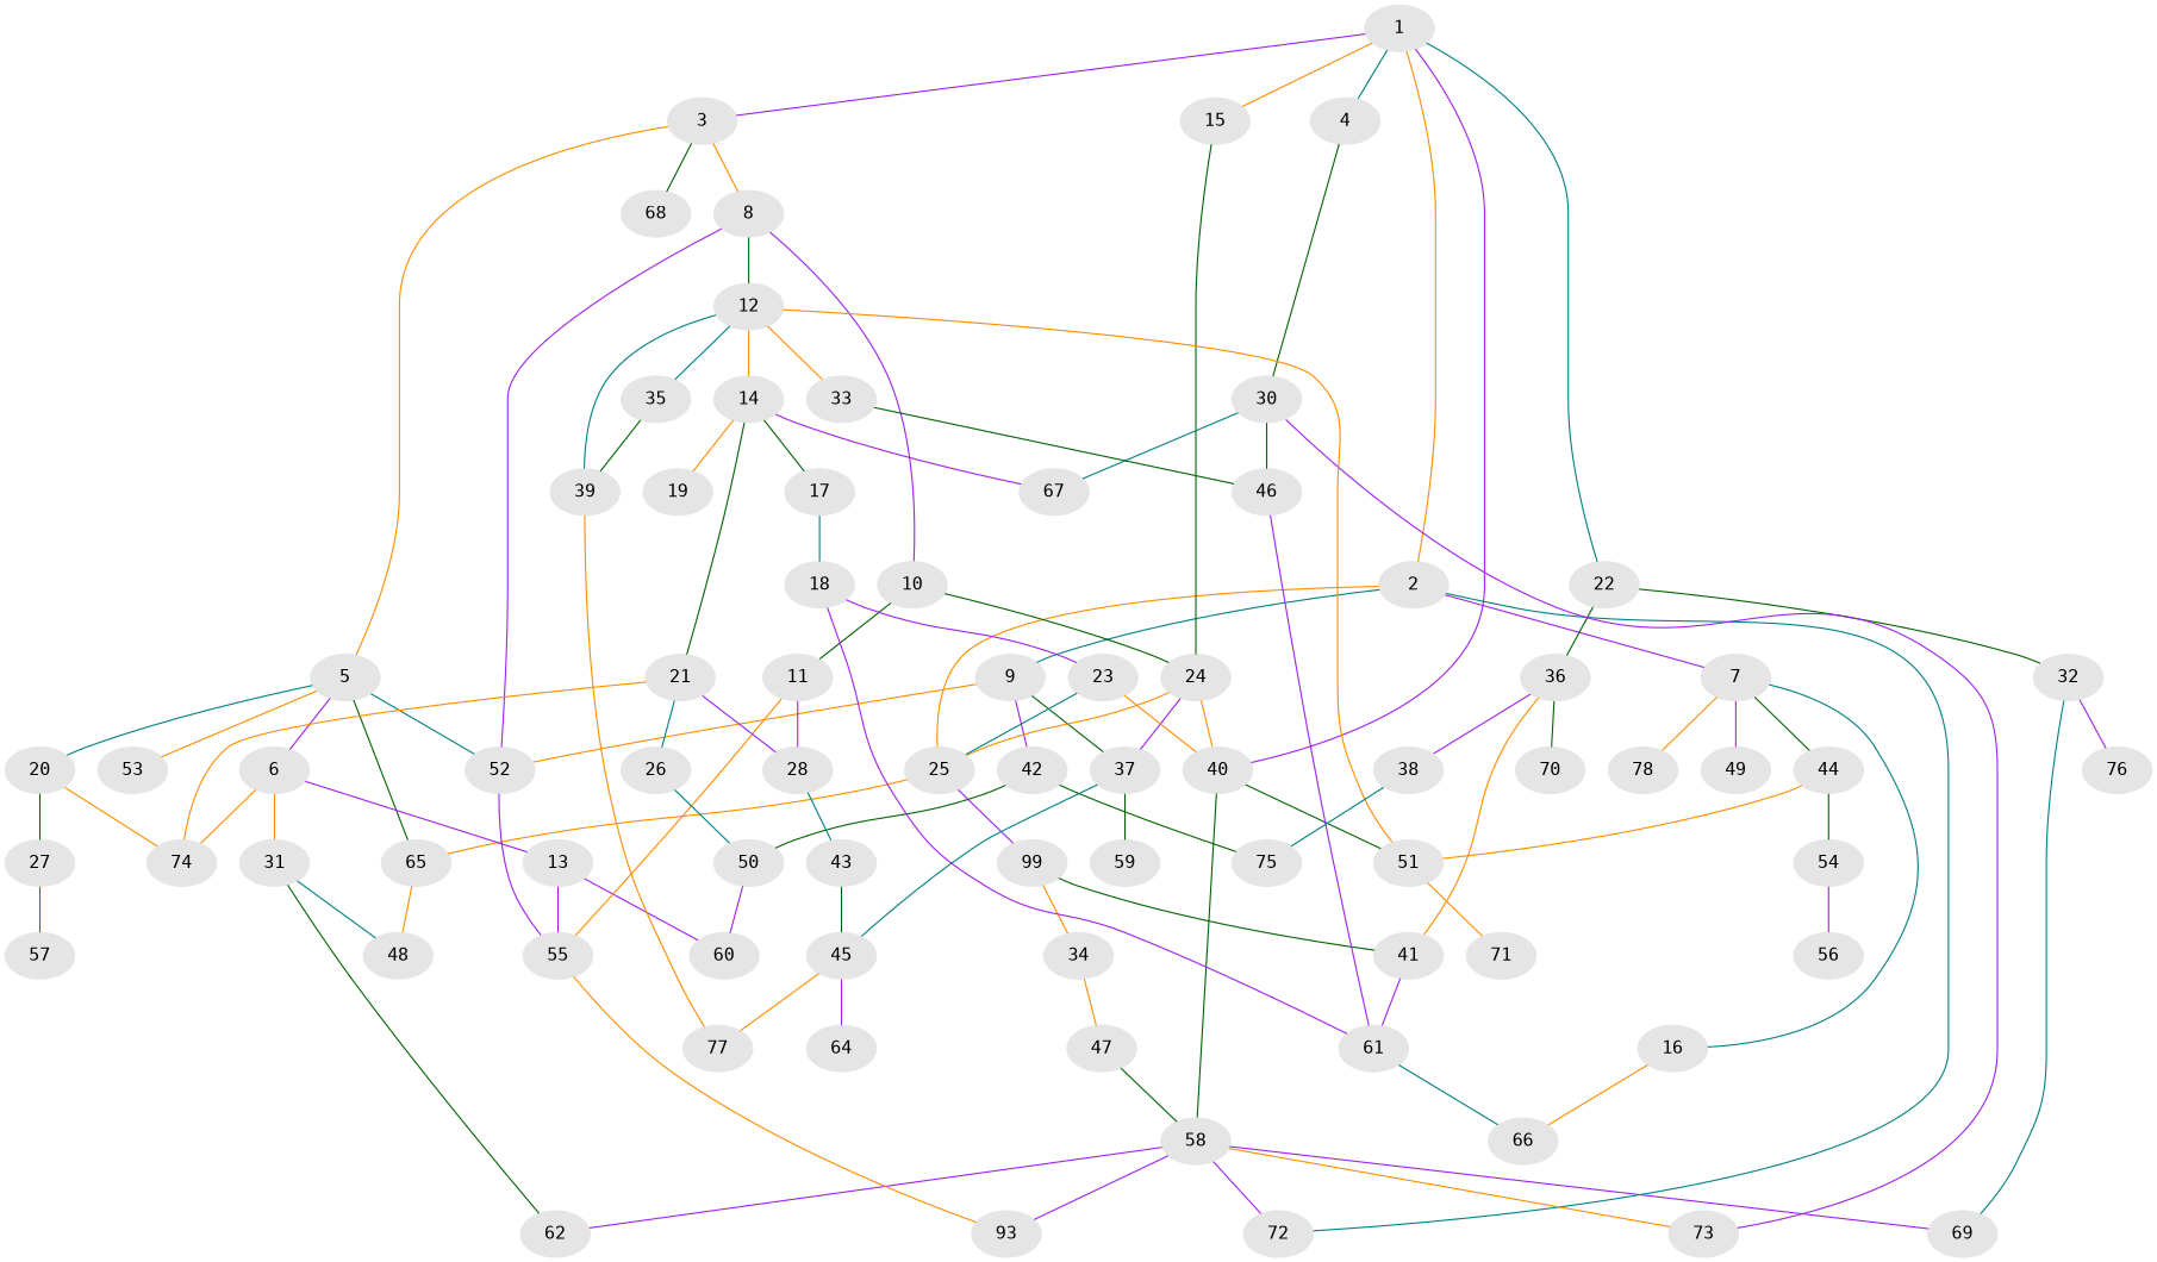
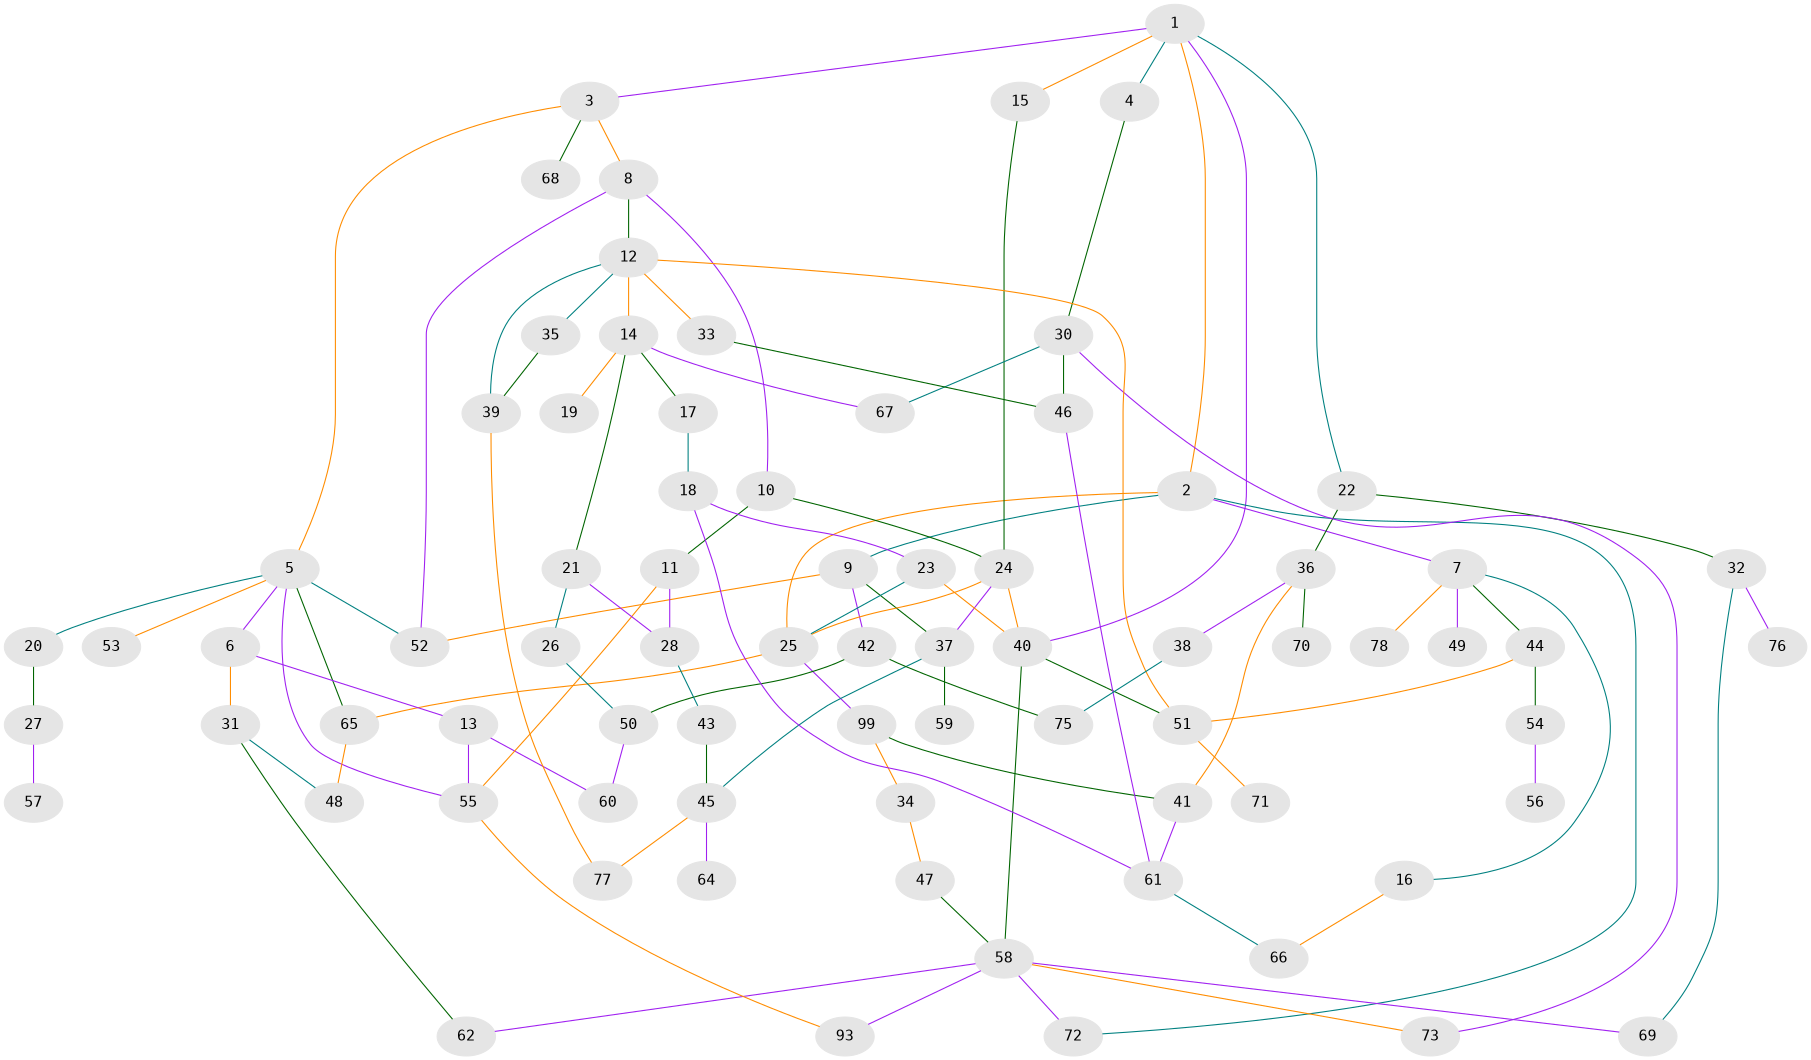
  graph {
    fontname="DejaVu Sans Mono"
    node [color=gray90 fontname="DejaVu Sans Mono" style=filled]
    edge [color=darkorange fontname="DejaVu Sans Mono" weight=1.0]
    1
    2
    3
    4
    15
    22
    40
    7
    9
    25
    72
    5
    8
    68
    30
    24
    32
    36
    51
    58
    16
    44
    49
    78
    52
    37
    42
    65
    n29 [label=99]
    6
    20
    53
    55
    10
    12
    67
    46
    73
    13
    31
-   74
    27
    n43 [label=93]
    48
    60
    62
    66
    54
    11
    14
    33
    35
    39
    45
    59
    50
    75
    28
    43
    17
    19
    21
    77
    71
    18
    26
    23
    61
    57
    69
    76
    41
    38
    70
    34
    47
    64
    56
    1 -- 2
    1 -- 3 [color=purple]
    1 -- 4 [color=teal]
    1 -- 15
    1 -- 22 [color=teal]
    1 -- 40 [color=purple]
    2 -- 7 [color=purple]
    2 -- 9 [color=teal]
    2 -- 25
    2 -- 72 [color=teal]
    3 -- 5
    3 -- 8
    3 -- 68 [color=darkgreen]
    4 -- 30 [color=darkgreen]
    15 -- 24 [color=darkgreen]
    22 -- 32 [color=darkgreen]
    22 -- 36 [color=darkgreen]
    40 -- 51 [color=darkgreen]
    40 -- 58 [color=darkgreen]
    7 -- 16 [color=teal]
    7 -- 44 [color=darkgreen]
    7 -- 49 [color=purple]
    7 -- 78
    9 -- 52
    9 -- 37 [color=darkgreen]
    9 -- 42 [color=purple]
    25 -- 65
    25 -- n29 [color=purple]
    5 -- 52 [color=teal]
    5 -- 65 [color=darkgreen]
    5 -- 6 [color=purple]
    5 -- 20 [color=teal]
    5 -- 53
-   52 -- 55 [color=purple]
+   5 -- 55 [color=purple]
    8 -- 52 [color=purple]
    8 -- 10 [color=purple]
    8 -- 12 [color=darkgreen]
    30 -- 67 [color=teal]
    30 -- 46 [color=darkgreen]
    30 -- 73 [color=purple]
    24 -- 40
    24 -- 25
    24 -- 37 [color=purple]
    32 -- 69 [color=teal]
    32 -- 76 [color=purple]
    36 -- 41
    36 -- 38 [color=purple]
    36 -- 70 [color=darkgreen]
    51 -- 71
    58 -- 72 [color=purple]
    58 -- 73
    58 -- n43 [color=purple]
    58 -- 62 [color=purple]
    58 -- 69 [color=purple]
    16 -- 66
    44 -- 51
    44 -- 54 [color=darkgreen]
    37 -- 45 [color=teal]
    37 -- 59 [color=darkgreen]
    42 -- 50 [color=darkgreen]
    42 -- 75 [color=darkgreen]
    65 -- 48
    n29 -- 41 [color=darkgreen]
    n29 -- 34
    6 -- 13 [color=purple]
    6 -- 31
-   6 -- 74
-   20 -- 74
    20 -- 27 [color=darkgreen]
    55 -- n43
    10 -- 24 [color=darkgreen]
    10 -- 11 [color=darkgreen weight=4.0]
    12 -- 51
    12 -- 14
    12 -- 33
    12 -- 35 [color=teal]
    12 -- 39 [color=teal]
    46 -- 61 [color=purple]
    13 -- 55 [color=purple]
    13 -- 60 [color=purple]
    31 -- 48 [color=teal]
    31 -- 62 [color=darkgreen]
    27 -- 57 [color=purple]
    54 -- 56 [color=purple]
    11 -- 55
    11 -- 28 [color=purple]
    14 -- 67 [color=purple]
    14 -- 17 [color=darkgreen]
    14 -- 19
    14 -- 21 [color=darkgreen]
    33 -- 46 [color=darkgreen]
    35 -- 39 [color=darkgreen]
    39 -- 77
    45 -- 77
    45 -- 64 [color=purple]
    50 -- 60 [color=purple]
    28 -- 43 [color=teal]
    43 -- 45 [color=darkgreen]
    17 -- 18 [color=teal]
-   21 -- 74
    21 -- 28 [color=purple]
    21 -- 26 [color=teal]
    18 -- 23 [color=purple]
    18 -- 61 [color=purple]
    26 -- 50 [color=teal]
    23 -- 40
    23 -- 25 [color=teal]
    61 -- 66 [color=teal]
    41 -- 61 [color=purple]
    38 -- 75 [color=teal]
    34 -- 47
    47 -- 58 [color=darkgreen]
  }
